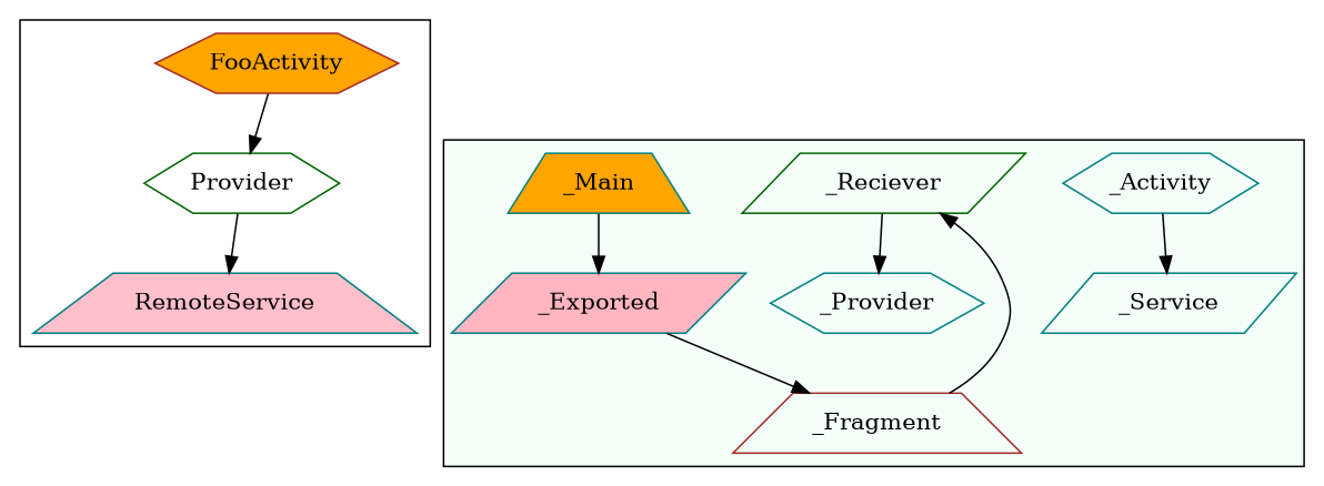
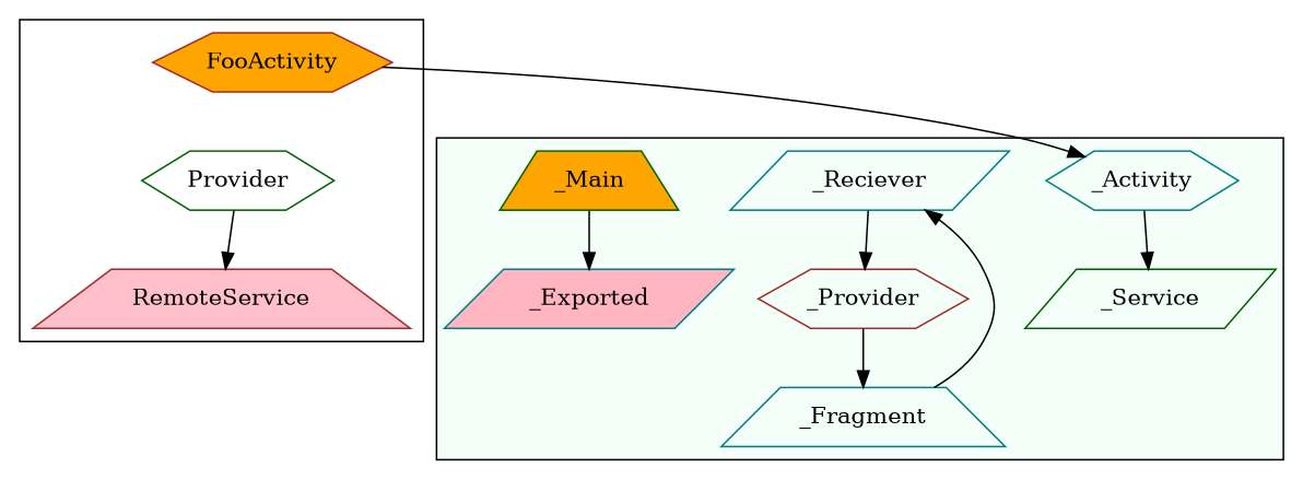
  digraph {
    node [color=teal shape=hexagon]
    _Activity
-   _Service [shape=parallelogram]
-   _Reciever [color=darkgreen shape=parallelogram]
-   _Provider
-   _Fragment [color=brown shape=trapezium]
-   _Main [fillcolor=orange shape=trapezium style=filled]
+   _Service [color=darkgreen shape=parallelogram]
+   _Reciever [shape=parallelogram]
+   _Provider [color=brown]
+   _Fragment [shape=trapezium]
+   _Main [color=darkgreen fillcolor=orange shape=trapezium style=filled]
    _Exported [fillcolor=lightpink shape=parallelogram style=filled]
    FooActivity [color=brown fillcolor=orange style=filled]
    n9 [color=darkgreen label=Provider]
-   RemoteService [fillcolor=pink shape=trapezium style=filled]
+   RemoteService [color=brown fillcolor=pink shape=trapezium style=filled]
    subgraph cluster_1 {
      bgcolor=mintcream
      _Activity
      _Service
      _Reciever
      _Provider
      _Fragment
      _Main
      _Exported
    }
    subgraph cluster_2 {
      FooActivity
      n9
      RemoteService
    }
    _Activity -> _Service
    _Reciever -> _Provider
-   _Exported -> _Fragment
+   _Provider -> _Fragment
    _Fragment -> _Reciever
    _Main -> _Exported
-   FooActivity -> n9
+   FooActivity -> _Activity
    n9 -> RemoteService
  }
